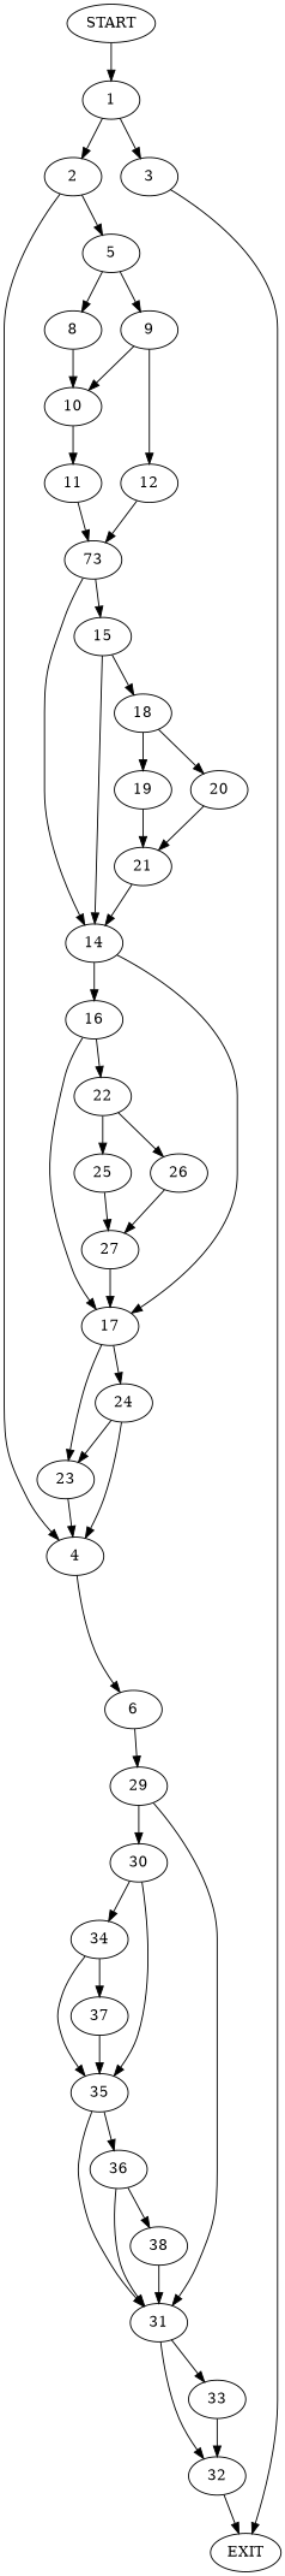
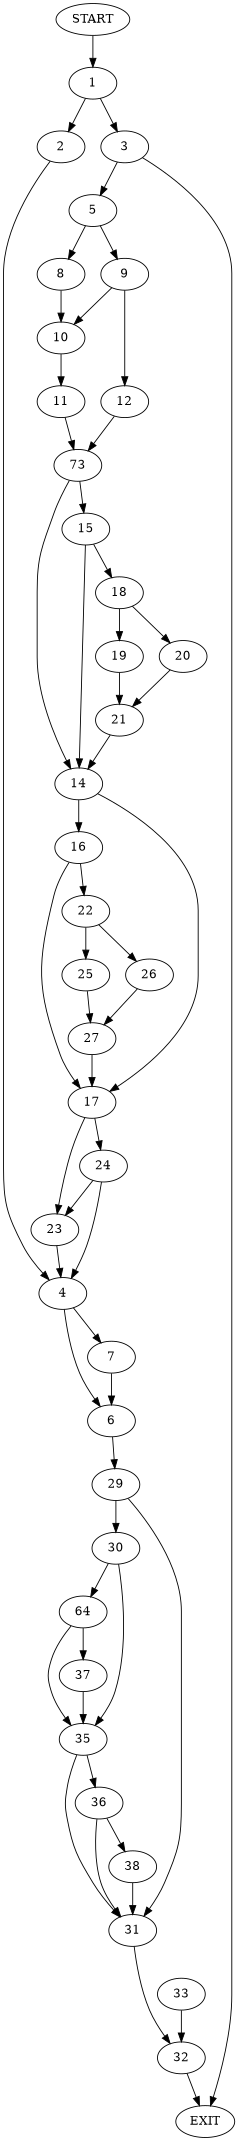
  digraph {
    n1 [label=START]
    1
    2
    3
    n5 [label=EXIT]
    4
    5
    6
+   7
    8
    9
    29
    10
    12
    30
    31
    11
    n18 [label=73]
    14
    15
    16
    17
    18
    22
    23
    24
    19
    20
    25
    26
    21
    27
-   34
+   34 [label=64]
    35
    32
    33
    37
    36
    38
    n1 -> 1
    1 -> 2
    1 -> 3
    2 -> 4
-   2 -> 5
+   3 -> 5
    3 -> n5
    4 -> 6
+   4 -> 7
    5 -> 8
    5 -> 9
    6 -> 29
+   7 -> 6
    8 -> 10
    9 -> 10
    9 -> 12
    29 -> 30
    29 -> 31
    10 -> 11
    12 -> n18
    30 -> 34
    30 -> 35
    31 -> 32
-   31 -> 33
    11 -> n18
    n18 -> 14
    n18 -> 15
    14 -> 16
    14 -> 17
    15 -> 14
    15 -> 18
    16 -> 17
    16 -> 22
    17 -> 23
    17 -> 24
    18 -> 19
    18 -> 20
    22 -> 25
    22 -> 26
    23 -> 4
    24 -> 4
    24 -> 23
    19 -> 21
    20 -> 21
    25 -> 27
    26 -> 27
    21 -> 14
    27 -> 17
    34 -> 35
    34 -> 37
    35 -> 31
    35 -> 36
    32 -> n5
    33 -> 32
    37 -> 35
    36 -> 31
    36 -> 38
    38 -> 31
  }
